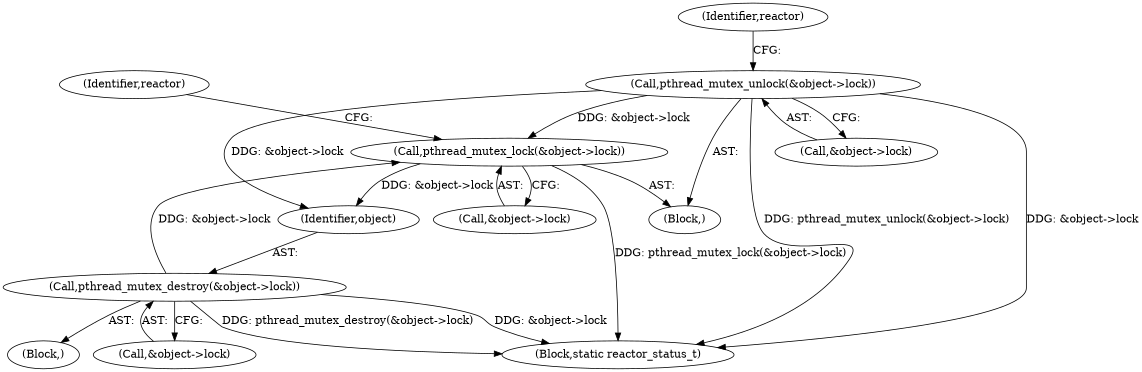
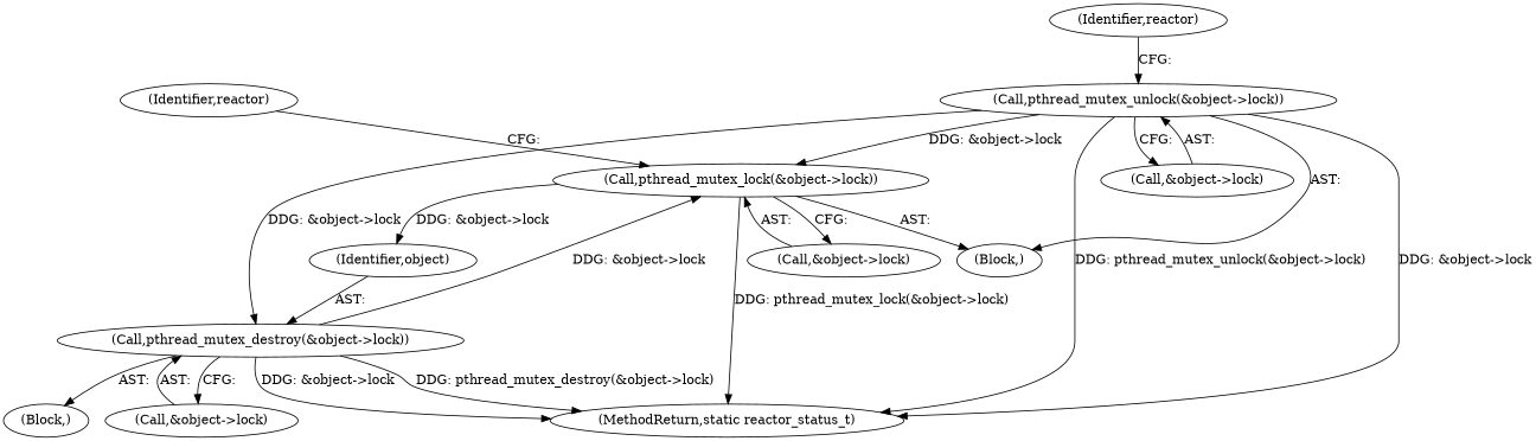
  digraph {
    n1 [label="(Call,pthread_mutex_unlock(&object->lock))"]
    n2 [label="(Call,pthread_mutex_lock(&object->lock))"]
    n3 [label="(Call,pthread_mutex_destroy(&object->lock))"]
    n4 [label="(Block,)"]
-   n5 [label="(Block,static reactor_status_t)"]
+   n5 [label="(MethodReturn,static reactor_status_t)"]
    n6 [label="(Call,&object->lock)"]
    n7 [label="(Call,&object->lock)"]
    n8 [label="(Identifier,object)"]
    n9 [label="(Block,)"]
    n10 [label="(Call,&object->lock)"]
    n11 [label="(Identifier,reactor)"]
    n12 [label="(Identifier,reactor)"]
    n1 -> n2 [label="DDG: &object->lock"]
-   n1 -> n8 [label="DDG: &object->lock"]
+   n1 -> n3 [label="DDG: &object->lock"]
    n1 -> n4 [label="AST: "]
    n1 -> n5 [label="DDG: &object->lock"]
    n1 -> n5 [label="DDG: pthread_mutex_unlock(&object->lock)"]
    n1 -> n6 [label="CFG: "]
    n2 -> n4 [label="AST: "]
    n2 -> n5 [label="DDG: pthread_mutex_lock(&object->lock)"]
    n2 -> n7 [label="CFG: "]
    n2 -> n8 [label="DDG: &object->lock"]
    n3 -> n2 [label="DDG: &object->lock"]
    n3 -> n5 [label="DDG: &object->lock"]
    n3 -> n5 [label="DDG: pthread_mutex_destroy(&object->lock)"]
    n3 -> n9 [label="AST: "]
    n3 -> n10 [label="CFG: "]
    n6 -> n1 [label="AST: "]
    n7 -> n2 [label="AST: "]
    n8 -> n3 [label="AST: "]
    n10 -> n3 [label="AST: "]
    n11 -> n2 [label="CFG: "]
    n12 -> n1 [label="CFG: "]
  }
